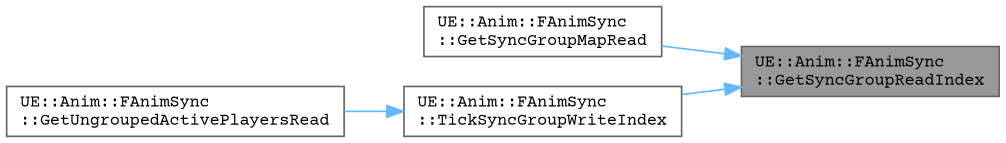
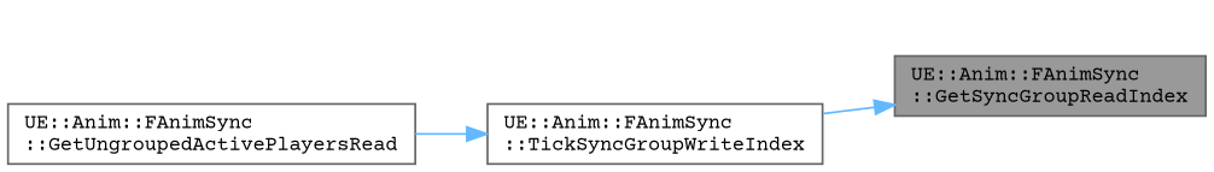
  digraph {
    fontname="Courier Prime"
    rankdir=RL
    node [color=grey40 fillcolor=white fontname="Courier Prime" fontsize=10 shape=box style=filled]
    edge [color=steelblue1 dir=back fontname="Courier Prime" fontsize=10 labelfontname=Helvetica labelfontsize=10 style=solid]
    n1 [color=gray40 fillcolor=grey60 fontcolor=black height=0.2 label="UE::Anim::FAnimSync\l::GetSyncGroupReadIndex" width=0.4]
-   n2 [height=0.2 label="UE::Anim::FAnimSync\l::GetSyncGroupMapRead" width=0.4]
    n3 [height=0.2 label="UE::Anim::FAnimSync\l::TickSyncGroupWriteIndex" width=0.4]
    n4 [height=0.2 label="UE::Anim::FAnimSync\l::GetUngroupedActivePlayersRead" width=0.4]
-   n1 -> n2
    n1 -> n3
    n3 -> n4
  }
